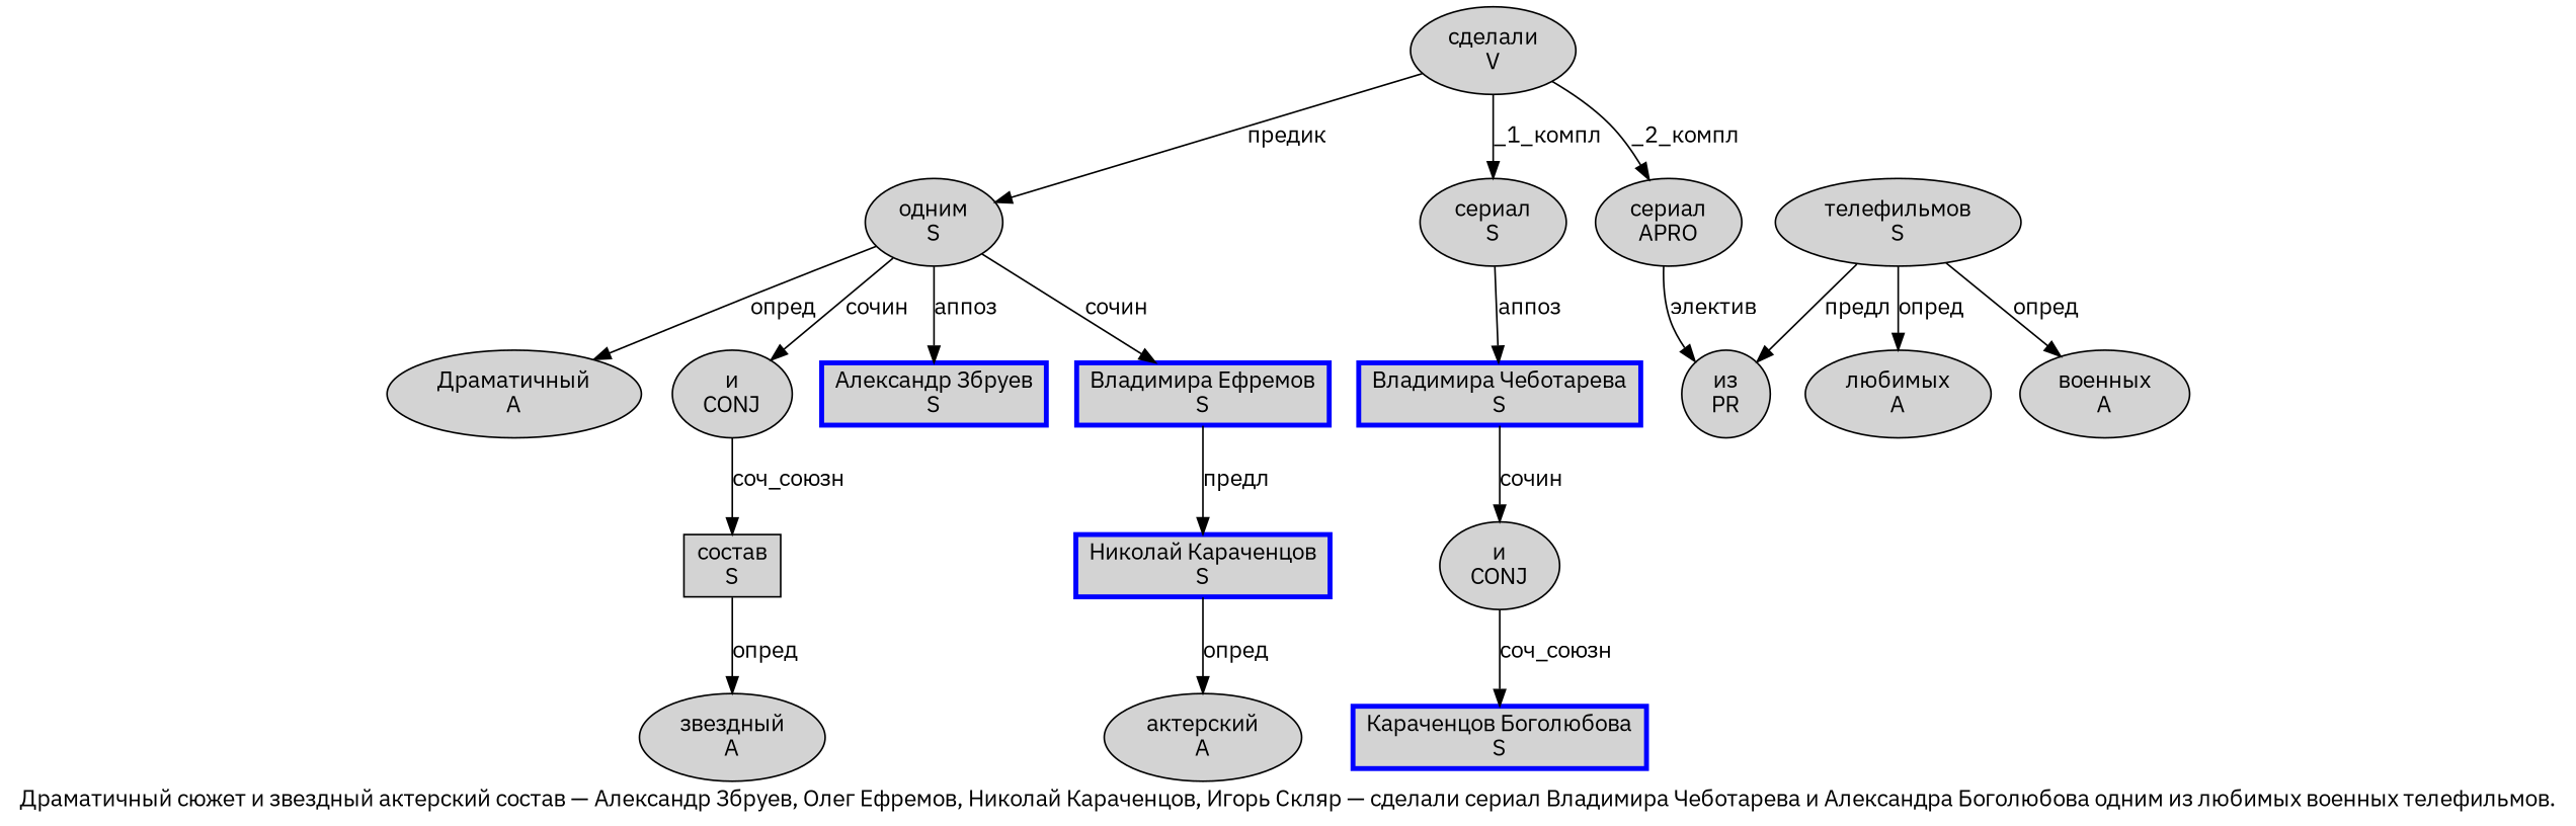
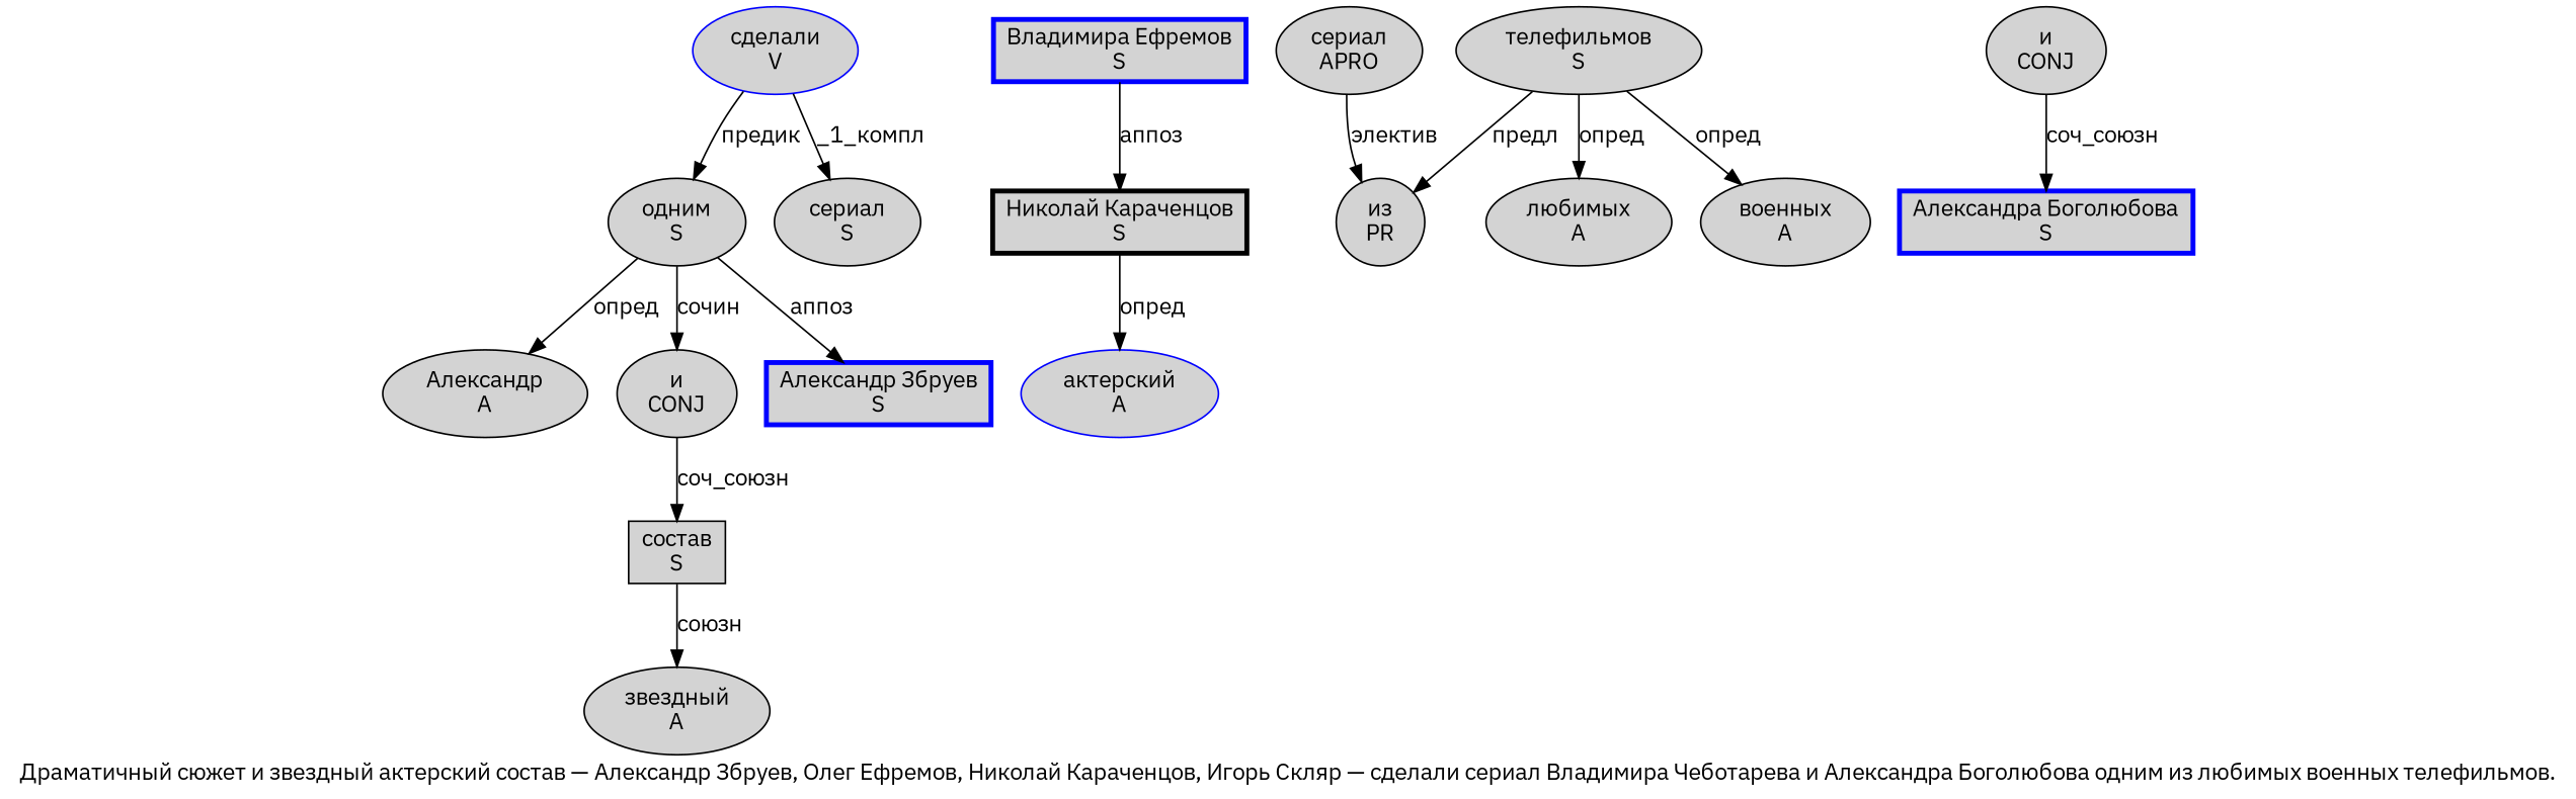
  digraph {
    fontname="IBM Plex Sans"
    label="Драматичный сюжет и звездный актерский состав — Александр Збруев, Олег Ефремов, Николай Караченцов, Игорь Скляр — сделали сериал Владимира Чеботарева и Александра Боголюбова одним из любимых военных телефильмов."
    node [fillcolor=lightgray fontname="IBM Plex Sans" penwidth=1 shape=ellipse style=filled]
    edge [fontname="IBM Plex Sans"]
-   n1 [label="Драматичный\nA"]
+   n1 [label="Александр\nA"]
    n2 [label="одним\nS"]
    n3 [label="и\nCONJ"]
    n4 [color=blue label="Александр Збруев\nS" penwidth=3 shape=box]
    n5 [color=blue label="Владимира Ефремов\nS" penwidth=3 shape=box]
    n6 [label="состав\nS" shape=box]
-   n7 [color=blue label="Николай Караченцов\nS" penwidth=3 shape=box]
+   n7 [color=black label="Николай Караченцов\nS" penwidth=3 shape=box]
    n8 [label="звездный\nA"]
-   n9 [label="актерский\nA"]
-   n10 [label="сделали\nV"]
+   n9 [label="актерский\nA" color=blue]
+   n10 [label="сделали\nV" color=blue]
    n11 [label="сериал\nS"]
    n12 [label="сериал\nAPRO"]
-   n13 [color=blue label="Владимира Чеботарева\nS" penwidth=3 shape=box]
    n14 [label="из\nPR"]
    n15 [label="и\nCONJ"]
-   n16 [color=blue label="Караченцов Боголюбова\nS" penwidth=3 shape=box]
+   n16 [color=blue label="Александра Боголюбова\nS" penwidth=3 shape=box]
    n17 [label="телефильмов\nS"]
    n18 [label="любимых\nA"]
    n19 [label="военных\nA"]
    n2 -> n1 [label="опред"]
    n2 -> n3 [label="сочин"]
    n2 -> n4 [label="аппоз"]
-   n2 -> n5 [label="сочин"]
    n3 -> n6 [label="соч_союзн"]
-   n5 -> n7 [label="предл"]
-   n6 -> n8 [label="опред"]
+   n5 -> n7 [label="аппоз"]
+   n6 -> n8 [label="союзн"]
    n7 -> n9 [label="опред"]
    n10 -> n2 [label="предик"]
    n10 -> n11 [label="_1_компл"]
-   n10 -> n12 [label="_2_компл"]
-   n11 -> n13 [label="аппоз"]
    n12 -> n14 [label="электив"]
-   n13 -> n15 [label="сочин"]
    n15 -> n16 [label="соч_союзн"]
    n17 -> n14 [label="предл"]
    n17 -> n18 [label="опред"]
    n17 -> n19 [label="опред"]
  }
